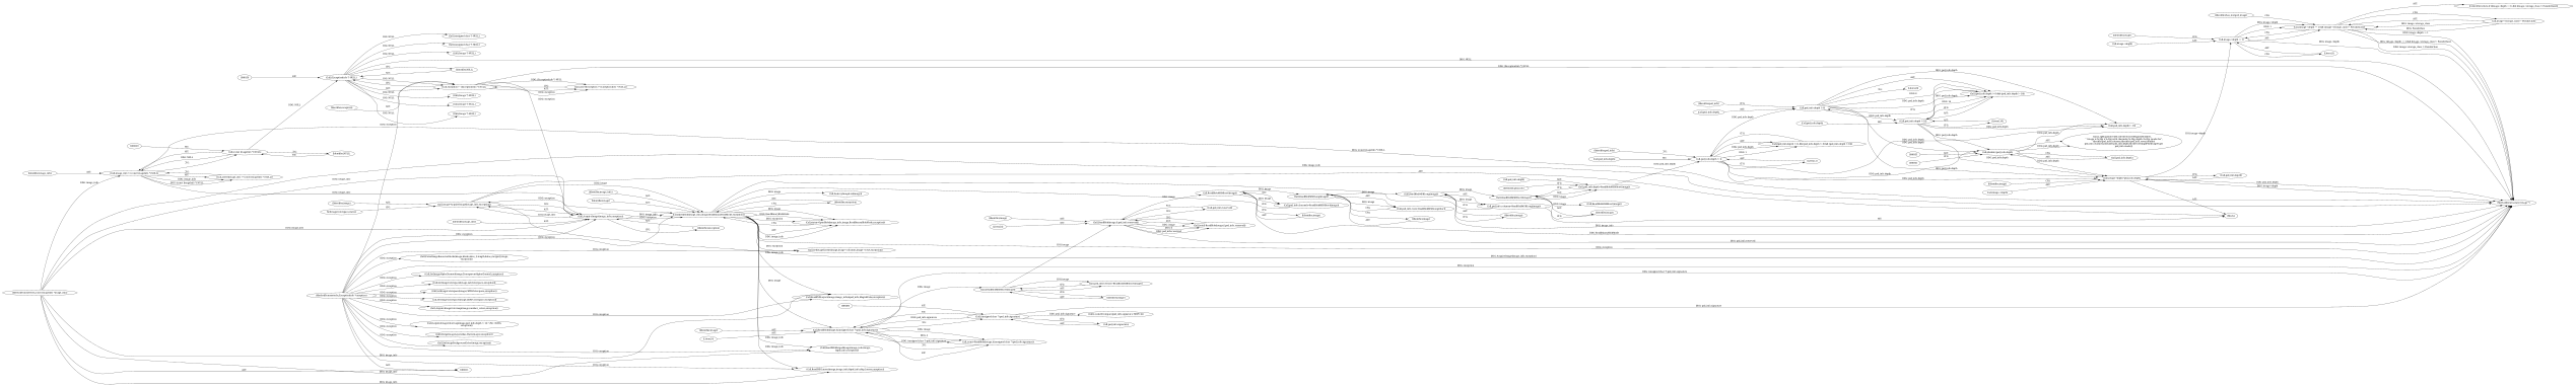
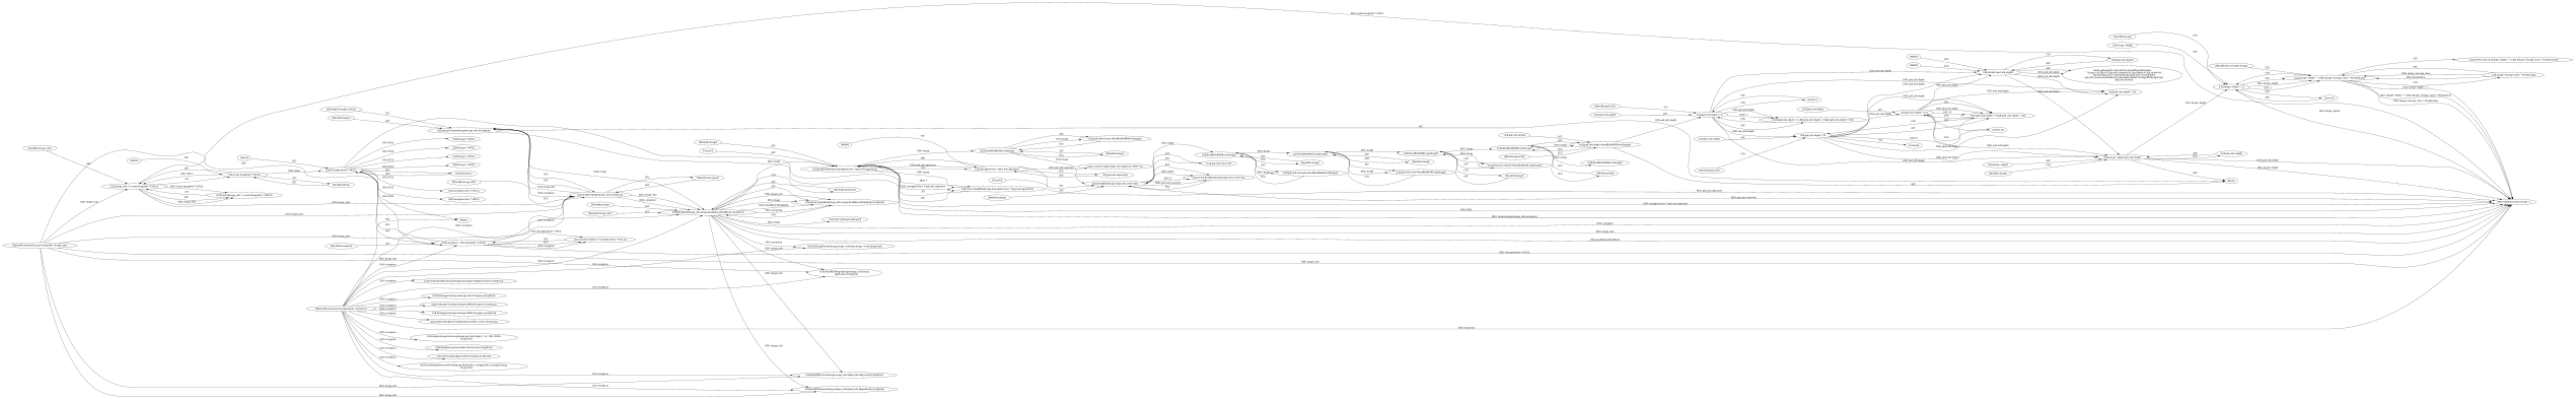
  digraph {
    fontname="Noto Serif"
    rankdir=LR
    node [fontname="Noto Serif"]
    edge [fontname="Noto Serif"]
    n1 [label="(Call,image->depth=psd_info.depth)"]
    n2 [label="(Call,image->depth == 1)"]
    n3 [label="(Call,psd_info.depth)"]
    n4 [label="(Block,)"]
    n5 [label="(MethodReturn,static Image *)"]
    n6 [label="(Call,(image->depth == 1) && (image->storage_class != PseudoClass))"]
    n7 [label="(Literal,1)"]
    n8 [label="(Call,psd_info.depth != 1)"]
    n9 [label="(Call,psd_info.depth != 8)"]
    n10 [label="(Call,(double) psd_info.depth)"]
    n11 [label="(Call,psd_info.depth != 16)"]
    n12 [label="(Literal,1)"]
    n13 [label="(Call,(psd_info.depth != 1) && (psd_info.depth != 8) && (psd_info.depth != 16))"]
    n14 [label="(Call,psd_info.depth != 16)"]
    n15 [label="(Call,(psd_info.depth != 8) && (psd_info.depth != 16))"]
    n16 [label="(Literal,8)"]
    n17 [label="(Call,psd_info.depth)"]
    n18 [label="(Call,LogMagickEvent(CoderEvent,GetMagickModule(),\n      \"  Image is %.20g x %.20g with channels=%.20g, depth=%.20g, mode=%s\",\n      (double) psd_info.columns,(double) psd_info.rows,(double)\n      psd_info.channels,(double) psd_info.depth,ModeToString((PSDImageType)\n      psd_info.mode)))"]
    n19 [label="(Call,psd_info.depth=ReadBlobMSBShort(image))"]
    n20 [label="(Call,ReadBlobMSBShort(image))"]
    n21 [label="(Call,ReadBlobMSBShort(image))"]
    n22 [label="(Identifier,image)"]
    n23 [label="(Call,ReadBlobMSBLong(image))"]
    n24 [label="(Call,psd_info.columns=ReadBlobMSBLong(image))"]
    n25 [label="(Identifier,image)"]
    n26 [label="(Call,ReadBlobMSBLong(image))"]
    n27 [label="(Identifier,image)"]
-   n28 [label="(Call,psd_info.rows=ReadBlobMSBLong(char))"]
+   n28 [label="(Call,psd_info.rows=ReadBlobMSBLong(image))"]
    n29 [label="(Call,ReadBlobMSBShort(image))"]
    n30 [label="(Identifier,image)"]
    n31 [label="(Call,psd_info.channels=ReadBlobMSBShort(image))"]
    n32 [label="(Call,ReadBlob(image,6,psd_info.reserved))"]
    n33 [label="(Call,(void) ReadBlob(image,6,psd_info.reserved))"]
    n34 [label="(Call,psd_info.reserved)"]
    n35 [label="(Call,ReadBlobMSBShort(image))"]
    n36 [label="(Call,psd_info.version=ReadBlobMSBShort(image))"]
    n37 [label="(Identifier,image)"]
    n38 [label="(Call,ReadBlob(image,4,(unsigned char *) psd_info.signature))"]
    n39 [label="(Call,(unsigned char *) psd_info.signature)"]
    n40 [label="(Call,count=ReadBlob(image,4,(unsigned char *) psd_info.signature))"]
    n41 [label="(Call,LocaleNCompare(psd_info.signature,\"8BPS\",4))"]
    n42 [label="(Call,psd_info.signature)"]
    n43 [label="(Call,OpenBlob(image_info,image,ReadBinaryBlobMode,exception))"]
    n44 [label="(Call,status=OpenBlob(image_info,image,ReadBinaryBlobMode,exception))"]
    n45 [label="(Call,ReadPSDMergedImage(image_info,image,\n      &psd_info,exception))"]
    n46 [label="(Call,SetImageExtent(image,image->columns,image->rows,exception))"]
    n47 [label="(Call,DestroyImageList(image))"]
    n48 [label="(Call,ReadPSDLayers(image,image_info,&psd_info,skip_layers,exception))"]
    n49 [label="(Call,ReadPSDLayers(image,image_info,&psd_info,MagickFalse,exception))"]
    n50 [label="(Identifier,exception)"]
    n51 [label="(Call,AcquireImage(image_info,exception))"]
    n52 [label="(Call,image=AcquireImage(image_info,exception))"]
    n53 [label="(Identifier,exception)"]
    n54 [label="(Call,image_info != (const ImageInfo *) NULL)"]
    n55 [label="(Call,(const ImageInfo *) NULL)"]
    n56 [label="(Call,assert(image_info != (const ImageInfo *) NULL))"]
    n57 [label="(Call,(ExceptionInfo *) NULL)"]
    n58 [label="(Identifier,NULL)"]
    n59 [label="(MethodParameterIn,const ImageInfo *image_info)"]
    1000111
    n61 [label="(Call,exception != (ExceptionInfo *) NULL)"]
    n62 [label="(Call,(unsigned char *) NULL)"]
    n63 [label="(Call,(unsigned char *) NULL)"]
    n64 [label="(Call,(Image *) NULL)"]
    n65 [label="(Call,(Image *) NULL)"]
    n66 [label="(Call,(Image *) NULL)"]
    n67 [label="(Call,(Image *) NULL)"]
    n68 [label="(Identifier,NULL)"]
    n69 [label="(Call,assert(exception != (ExceptionInfo *) NULL))"]
    n70 [label="(MethodParameterIn,ExceptionInfo *exception)"]
    n71 [label="(Call,SetImageColorspace(image,LabColorspace,exception))"]
    n72 [label="(Call,SetImageColorspace(image,CMYKColorspace,exception))"]
    n73 [label="(Call,SetImageColorspace(image,GRAYColorspace,exception))"]
    n74 [label="(Call,AcquireImageColormap(image,number_colors,exception))"]
    n75 [label="(Call,AcquireImageColormap(image,psd_info.depth != 16 ? 256 : 65536,\n        exception))"]
    n76 [label="(Call,MergeImageLayers(has,FlattenLayer,exception))"]
    n77 [label="(Call,SetImageBackgroundColor(image,exception))"]
    n78 [label="(Call,ParseImageResourceBlocks(image,blocks,(size_t) length,&has_merged_image,\n        exception))"]
    n79 [label="(Call,SetImageAlphaChannel(image,TransparentAlphaChannel,exception))"]
    n80 [label="(Literal,16)"]
    n81 [label="(ControlStructure,if ((image->depth == 1) && (image->storage_class != PseudoClass)))"]
    n82 [label="(Call,image->storage_class != PseudoClass)"]
    n83 [label="(Identifier,image)"]
    n84 [label="(Call,psd_info.depth)"]
    n85 [label="(Identifier,psd_info)"]
    n86 [label="(Literal,6)"]
    n87 [label="(Identifier,psd_info)"]
    n88 [label="(Call,psd_info.depth)"]
    n89 [label="(Identifier,exception)"]
    n90 [label="(Call,psd_info.depth)"]
    n91 [label="(Identifier,psd_info)"]
    n92 [label="(Identifier,image)"]
    n93 [label="(Identifier,image)"]
    n94 [label="(Call,psd_info.depth)"]
    n95 [label="(Call,image->depth)"]
    n96 [label="(Identifier,image)"]
    n97 [label="(Call,image->depth)"]
    n98 [label="(Identifier,image_info)"]
    n99 [label="(Identifier,image)"]
    n100 [label="(Identifier,image_info)"]
    n101 [label="(Literal,4)"]
    n102 [label="(Identifier,image_info)"]
    n103 [label="(SetImageColorspace,status)"]
    n104 [label="(Identifier,has_merged_image)"]
    n105 [label="(Identifier,image)"]
    1000129
    1000156
    1000200
    1000355
    1000361
    n1 -> n2 [label="DDG: image->depth"]
    n1 -> n3 [label="CFG: "]
    n1 -> n4 [label="AST: "]
    n1 -> n5 [label="DDG: psd_info.depth"]
    n1 -> n5 [label="DDG: image->depth"]
    n2 -> n5 [label="DDG: image->depth"]
    n2 -> n6 [label="AST: "]
    n2 -> n6 [label="DDG: image->depth"]
    n2 -> n6 [label="DDG: 1"]
    n2 -> n7 [label="CFG: "]
    n3 -> n1 [label="AST: "]
    n6 -> n2 [label="CFG: "]
    n6 -> n5 [label="DDG: image->storage_class != PseudoClass"]
    n6 -> n5 [label="DDG: image->depth == 1"]
    n6 -> n5 [label="DDG: (image->depth == 1) && (image->storage_class != PseudoClass)"]
    n6 -> n81 [label="AST: "]
    n6 -> n82 [label="CFG: "]
    n7 -> n2 [label="AST: "]
    n8 -> n1 [label="DDG: psd_info.depth"]
    n8 -> n9 [label="DDG: psd_info.depth"]
    n8 -> n10 [label="DDG: psd_info.depth"]
    n8 -> n11 [label="DDG: psd_info.depth"]
    n8 -> n12 [label="CFG: "]
    n8 -> n13 [label="AST: "]
    n8 -> n13 [label="DDG: psd_info.depth"]
    n8 -> n13 [label="DDG: 1"]
    n9 -> n1 [label="DDG: psd_info.depth"]
    n9 -> n10 [label="DDG: psd_info.depth"]
    n9 -> n11 [label="DDG: psd_info.depth"]
    n9 -> n14 [label="DDG: psd_info.depth"]
    n9 -> n15 [label="AST: "]
    n9 -> n15 [label="DDG: psd_info.depth"]
    n9 -> n15 [label="DDG: 8"]
    n9 -> n16 [label="CFG: "]
    n10 -> n1 [label="DDG: psd_info.depth"]
    n10 -> n11 [label="DDG: psd_info.depth"]
    n10 -> n17 [label="CFG: "]
    n10 -> n18 [label="AST: "]
    n10 -> n18 [label="DDG: psd_info.depth"]
    n12 -> n8 [label="AST: "]
    n13 -> n8 [label="CFG: "]
    n14 -> n1 [label="DDG: psd_info.depth"]
    n14 -> n10 [label="DDG: psd_info.depth"]
    n14 -> n11 [label="DDG: psd_info.depth"]
    n14 -> n15 [label="AST: "]
    n14 -> n15 [label="DDG: psd_info.depth"]
    n14 -> n15 [label="DDG: 16"]
    n14 -> n80 [label="CFG: "]
    n15 -> n9 [label="CFG: "]
    n15 -> n14 [label="CFG: "]
    n17 -> n10 [label="AST: "]
-   n24 -> n4 [label="AST: "]
+   n19 -> n4 [label="AST: "]
    n19 -> n8 [label="DDG: psd_info.depth"]
    n19 -> n20 [label="CFG: "]
    n20 -> n19 [label="AST: "]
    n20 -> n19 [label="DDG: image"]
    n20 -> n21 [label="DDG: image"]
    n20 -> n22 [label="CFG: "]
    n22 -> n20 [label="AST: "]
    n23 -> n20 [label="DDG: image"]
    n23 -> n24 [label="AST: "]
    n23 -> n24 [label="DDG: image"]
    n23 -> n25 [label="CFG: "]
    n24 -> n23 [label="CFG: "]
    n25 -> n23 [label="AST: "]
    n26 -> n23 [label="DDG: image"]
    n26 -> n27 [label="CFG: "]
    n26 -> n28 [label="AST: "]
    n26 -> n28 [label="DDG: image"]
    n27 -> n26 [label="AST: "]
    n28 -> n26 [label="CFG: "]
    n29 -> n26 [label="DDG: image"]
    n29 -> n30 [label="CFG: "]
    n29 -> n31 [label="AST: "]
    n29 -> n31 [label="DDG: image"]
    n30 -> n29 [label="AST: "]
    n31 -> n29 [label="CFG: "]
    n32 -> n5 [label="DDG: psd_info.reserved"]
    n32 -> n29 [label="DDG: image"]
    n32 -> n33 [label="AST: "]
    n32 -> n33 [label="DDG: image"]
    n32 -> n33 [label="DDG: 6"]
    n32 -> n33 [label="DDG: psd_info.reserved"]
    n32 -> n34 [label="CFG: "]
    n33 -> n32 [label="CFG: "]
    n34 -> n32 [label="AST: "]
    n35 -> n32 [label="DDG: image"]
    n35 -> n36 [label="AST: "]
    n35 -> n36 [label="DDG: image"]
    n35 -> n37 [label="CFG: "]
    n36 -> n35 [label="CFG: "]
    n37 -> n35 [label="AST: "]
    n38 -> n5 [label="DDG: (unsigned char *) psd_info.signature"]
    n38 -> n35 [label="DDG: image"]
    n38 -> n39 [label="CFG: "]
    n38 -> n40 [label="AST: "]
    n38 -> n40 [label="DDG: image"]
    n38 -> n40 [label="DDG: 4"]
    n38 -> n40 [label="DDG: (unsigned char *) psd_info.signature"]
    n39 -> n5 [label="DDG: psd_info.signature"]
    n39 -> n38 [label="AST: "]
    n39 -> n38 [label="DDG: psd_info.signature"]
    n39 -> n41 [label="DDG: psd_info.signature"]
    n39 -> n42 [label="CFG: "]
    n40 -> n38 [label="CFG: "]
    n42 -> n39 [label="AST: "]
    n43 -> n5 [label="DDG: image_info"]
    n43 -> n5 [label="DDG: ReadBinaryBlobMode"]
    n43 -> n5 [label="DDG: exception"]
    n43 -> n38 [label="DDG: image"]
    n43 -> n44 [label="AST: "]
    n43 -> n44 [label="DDG: image_info"]
    n43 -> n44 [label="DDG: image"]
    n43 -> n44 [label="DDG: ReadBinaryBlobMode"]
    n43 -> n44 [label="DDG: exception"]
    n43 -> n45 [label="DDG: image_info"]
    n43 -> n46 [label="DDG: exception"]
    n43 -> n47 [label="DDG: image"]
    n43 -> n48 [label="DDG: image_info"]
    n43 -> n49 [label="DDG: image_info"]
    n43 -> n50 [label="CFG: "]
    n44 -> n43 [label="CFG: "]
    n50 -> n43 [label="AST: "]
    n51 -> n43 [label="DDG: image_info"]
    n51 -> n43 [label="DDG: exception"]
    n51 -> n52 [label="AST: "]
    n51 -> n52 [label="DDG: image_info"]
    n51 -> n52 [label="DDG: exception"]
    n51 -> n53 [label="CFG: "]
    n52 -> n4 [label="AST: "]
    n52 -> n5 [label="DDG: AcquireImage(image_info,exception)"]
    n52 -> n43 [label="DDG: image"]
    n52 -> n51 [label="CFG: "]
    n53 -> n51 [label="AST: "]
    n54 -> n5 [label="DDG: (const ImageInfo *) NULL"]
    n54 -> n51 [label="DDG: image_info"]
    n54 -> n55 [label="CFG: "]
    n54 -> n56 [label="AST: "]
    n54 -> n56 [label="DDG: image_info"]
    n54 -> n56 [label="DDG: (const ImageInfo *) NULL"]
    n55 -> n54 [label="AST: "]
    n55 -> n54 [label="DDG: NULL"]
    n55 -> n57 [label="DDG: NULL"]
    n55 -> n58 [label="CFG: "]
    n56 -> n54 [label="CFG: "]
    n57 -> n5 [label="DDG: NULL"]
    n57 -> n61 [label="AST: "]
    n57 -> n61 [label="DDG: NULL"]
    n57 -> n62 [label="DDG: NULL"]
    n57 -> n63 [label="DDG: NULL"]
    n57 -> n64 [label="DDG: NULL"]
    n57 -> n65 [label="DDG: NULL"]
    n57 -> n66 [label="DDG: NULL"]
    n57 -> n67 [label="DDG: NULL"]
    n57 -> n68 [label="CFG: "]
    n58 -> n55 [label="AST: "]
    n59 -> n5 [label="DDG: image_info"]
    n59 -> n43 [label="DDG: image_info"]
    n59 -> n45 [label="DDG: image_info"]
    n59 -> n48 [label="DDG: image_info"]
    n59 -> n49 [label="DDG: image_info"]
    n59 -> n51 [label="DDG: image_info"]
    n59 -> n54 [label="DDG: image_info"]
    n59 -> 1000111 [label="AST: "]
    n61 -> n5 [label="DDG: (ExceptionInfo *) NULL"]
    n61 -> n51 [label="DDG: exception"]
    n61 -> n57 [label="CFG: "]
    n61 -> n69 [label="AST: "]
    n61 -> n69 [label="DDG: exception"]
    n61 -> n69 [label="DDG: (ExceptionInfo *) NULL"]
    n68 -> n57 [label="AST: "]
    n69 -> n61 [label="CFG: "]
    n70 -> n5 [label="DDG: exception"]
    n70 -> n43 [label="DDG: exception"]
    n70 -> n45 [label="DDG: exception"]
    n70 -> n46 [label="DDG: exception"]
    n70 -> n48 [label="DDG: exception"]
    n70 -> n49 [label="DDG: exception"]
    n70 -> n51 [label="DDG: exception"]
    n70 -> 1000111 [label="AST: "]
    n70 -> n61 [label="DDG: exception"]
    n70 -> n71 [label="DDG: exception"]
    n70 -> n72 [label="DDG: exception"]
    n70 -> n73 [label="DDG: exception"]
    n70 -> n74 [label="DDG: exception"]
    n70 -> n75 [label="DDG: exception"]
    n70 -> n76 [label="DDG: exception"]
    n70 -> n77 [label="DDG: exception"]
    n70 -> n78 [label="DDG: exception"]
    n70 -> n79 [label="DDG: exception"]
    n80 -> n14 [label="AST: "]
    n82 -> n6 [label="AST: "]
    n82 -> n6 [label="DDG: image->storage_class"]
    n82 -> n6 [label="DDG: PseudoClass"]
    n83 -> n43 [label="AST: "]
    n84 -> n19 [label="AST: "]
    n85 -> n8 [label="CFG: "]
    n86 -> n32 [label="AST: "]
    n87 -> n9 [label="CFG: "]
    n88 -> n14 [label="AST: "]
    n89 -> n61 [label="AST: "]
    n90 -> n9 [label="AST: "]
    n91 -> n19 [label="CFG: "]
    n92 -> n38 [label="AST: "]
    n93 -> n2 [label="CFG: "]
    n94 -> n8 [label="AST: "]
    n95 -> n2 [label="AST: "]
    n96 -> n32 [label="AST: "]
    n97 -> n1 [label="AST: "]
    n98 -> n43 [label="AST: "]
    n99 -> n1 [label="CFG: "]
    n100 -> n51 [label="AST: "]
    n101 -> n38 [label="AST: "]
    n102 -> n54 [label="AST: "]
    n103 -> n52 [label="CFG: "]
    n104 -> n6 [label="CFG: "]
    n105 -> n52 [label="AST: "]
    1000129 -> n55 [label="AST: "]
    1000156 -> n57 [label="AST: "]
    1000200 -> n39 [label="AST: "]
    1000355 -> n10 [label="AST: "]
    1000361 -> n10 [label="CFG: "]
  }
